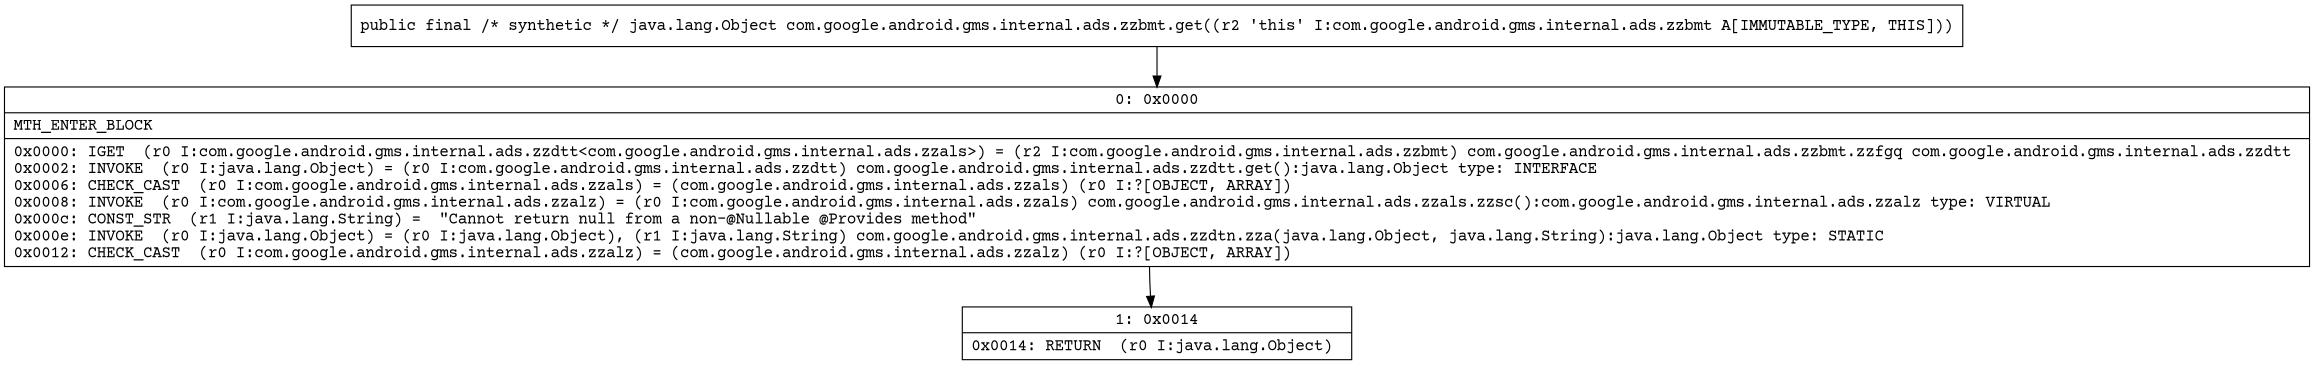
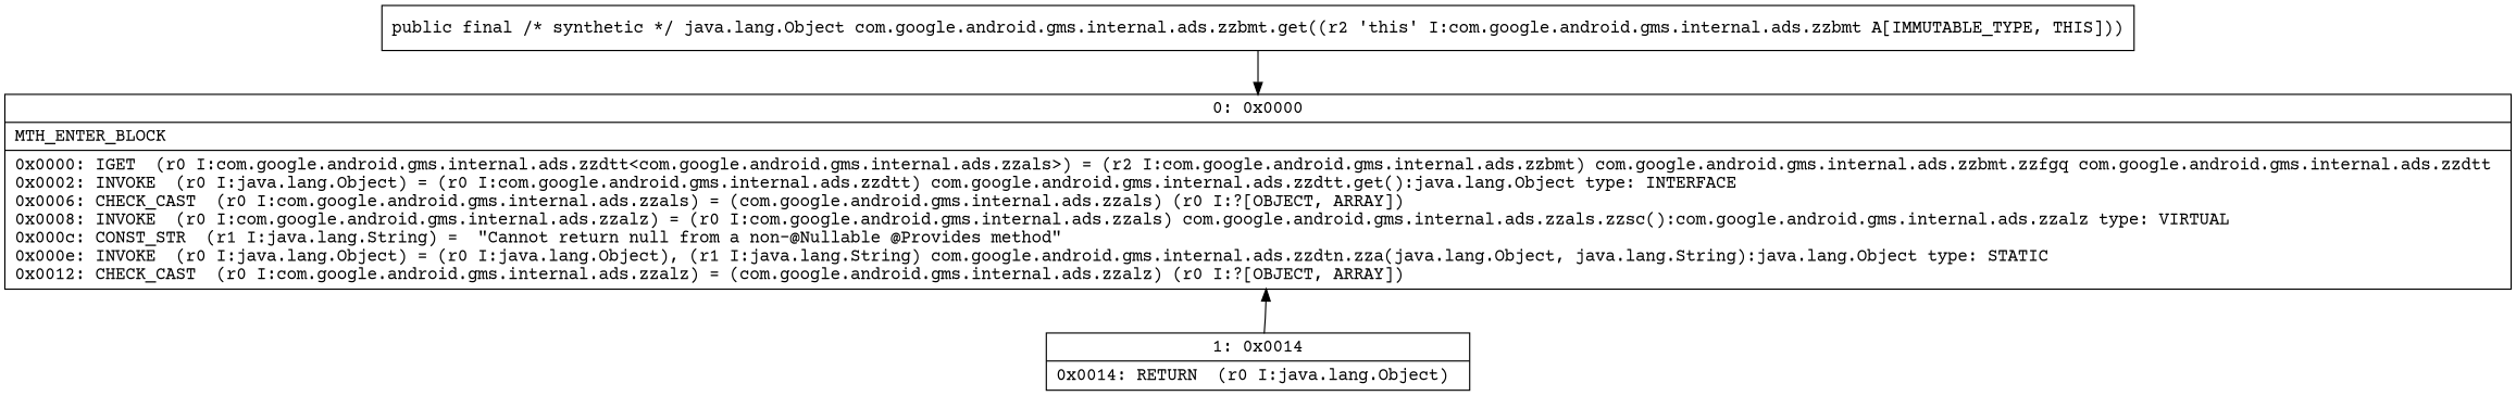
  digraph {
    fontname="Courier Prime"
    node [shape=record fontname="Courier Prime"]
    edge [fontname="Courier Prime"]
    n1 [label="{0\:\ 0x0000|MTH_ENTER_BLOCK\l|0x0000: IGET  (r0 I:com.google.android.gms.internal.ads.zzdtt\<com.google.android.gms.internal.ads.zzals\>) = (r2 I:com.google.android.gms.internal.ads.zzbmt) com.google.android.gms.internal.ads.zzbmt.zzfgq com.google.android.gms.internal.ads.zzdtt \l0x0002: INVOKE  (r0 I:java.lang.Object) = (r0 I:com.google.android.gms.internal.ads.zzdtt) com.google.android.gms.internal.ads.zzdtt.get():java.lang.Object type: INTERFACE \l0x0006: CHECK_CAST  (r0 I:com.google.android.gms.internal.ads.zzals) = (com.google.android.gms.internal.ads.zzals) (r0 I:?[OBJECT, ARRAY]) \l0x0008: INVOKE  (r0 I:com.google.android.gms.internal.ads.zzalz) = (r0 I:com.google.android.gms.internal.ads.zzals) com.google.android.gms.internal.ads.zzals.zzsc():com.google.android.gms.internal.ads.zzalz type: VIRTUAL \l0x000c: CONST_STR  (r1 I:java.lang.String) =  \"Cannot return null from a non\-@Nullable @Provides method\" \l0x000e: INVOKE  (r0 I:java.lang.Object) = (r0 I:java.lang.Object), (r1 I:java.lang.String) com.google.android.gms.internal.ads.zzdtn.zza(java.lang.Object, java.lang.String):java.lang.Object type: STATIC \l0x0012: CHECK_CAST  (r0 I:com.google.android.gms.internal.ads.zzalz) = (com.google.android.gms.internal.ads.zzalz) (r0 I:?[OBJECT, ARRAY]) \l}"]
    n2 [label="{1\:\ 0x0014|0x0014: RETURN  (r0 I:java.lang.Object) \l}"]
    n3 [label="{public final \/* synthetic *\/ java.lang.Object com.google.android.gms.internal.ads.zzbmt.get((r2 'this' I:com.google.android.gms.internal.ads.zzbmt A[IMMUTABLE_TYPE, THIS])) }"]
-   n1 -> n2
+   n2 -> n1
    n3 -> n1
  }
